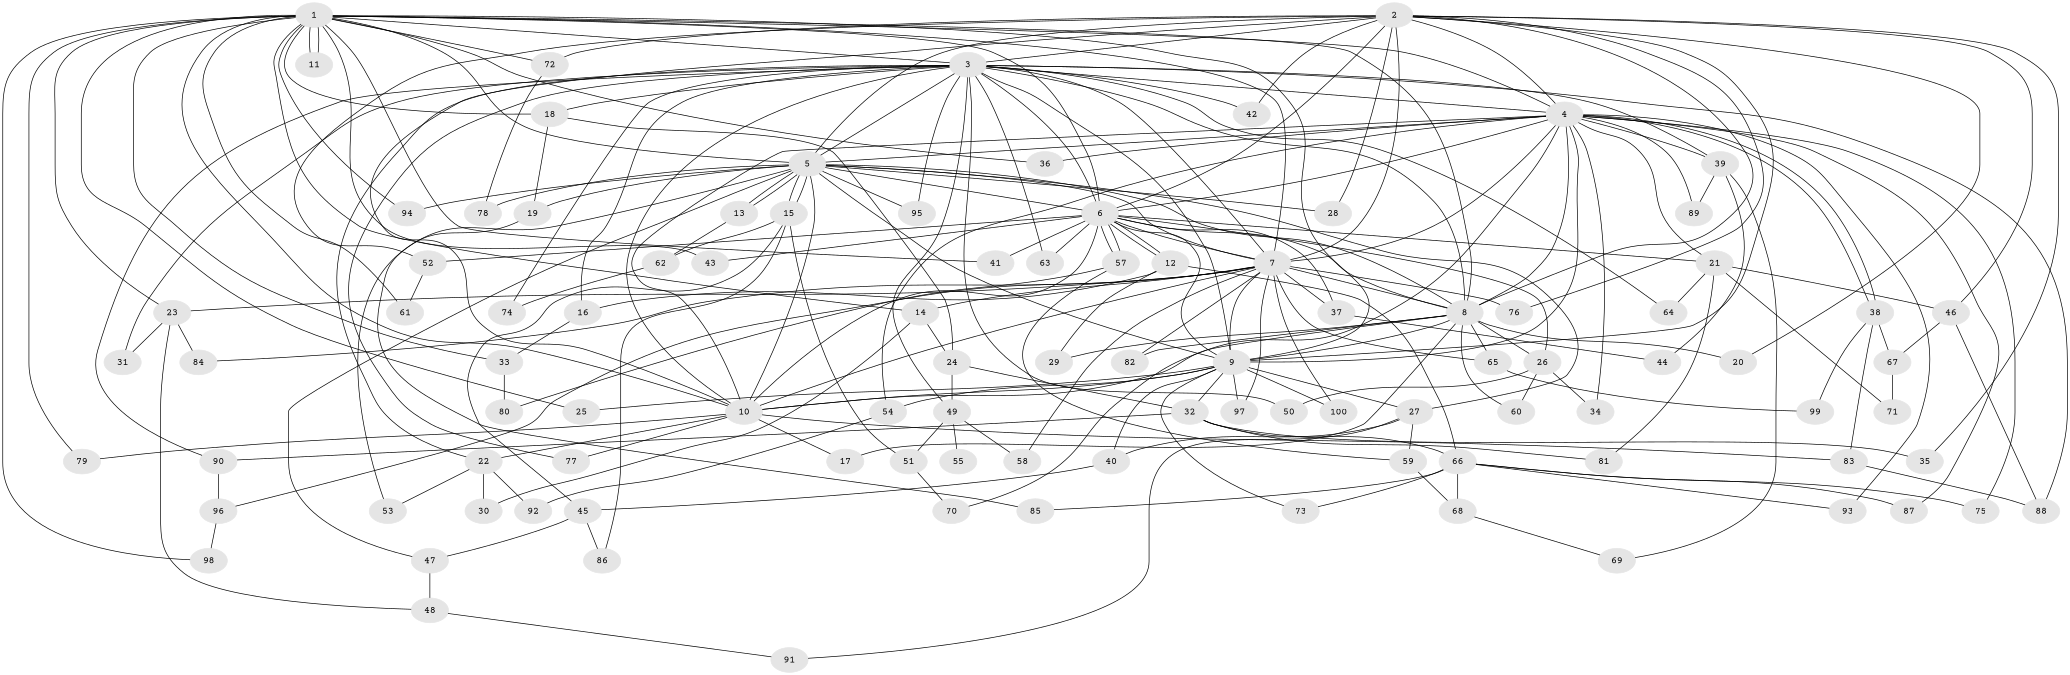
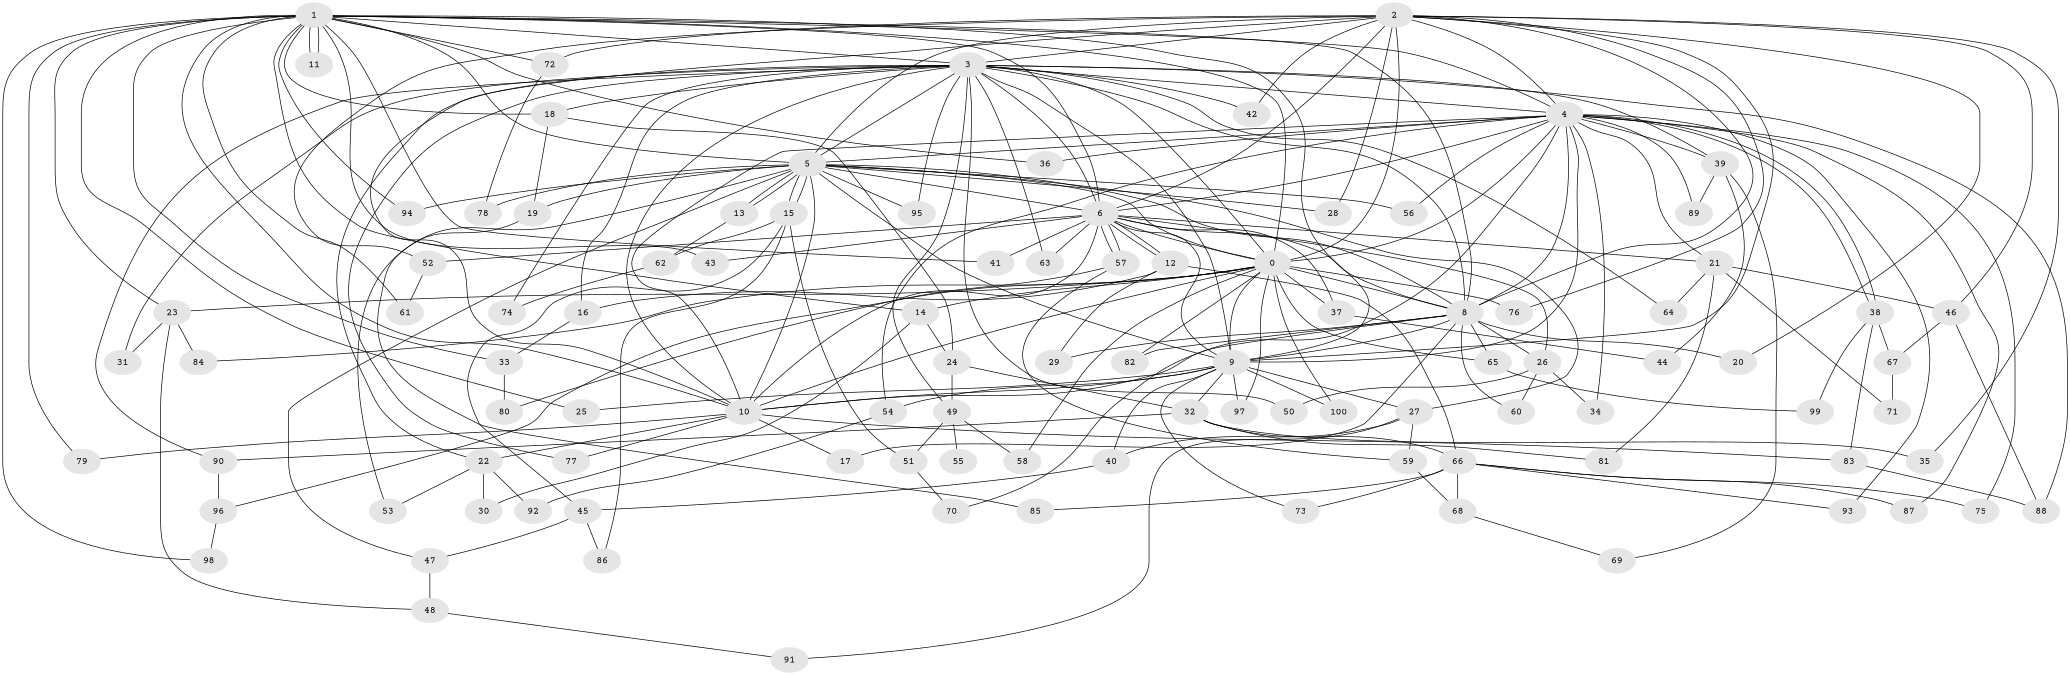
  graph {
    fontname="Courier Prime"
    node [color=gray90 fontname="Courier Prime" style=filled]
    edge [fontname="Courier Prime"]
    1
    3
    4
    5
    6
-   7
+   7 [label=0]
    8
    9
    10
    11
    14
    18
    23
    25
    33
    36
    41
    43
    61
    72
    79
    94
    98
    2
    20
    28
    35
    42
    46
    52
    76
    16
    22
    31
    39
    49
    50
    63
    64
    74
    77
    90
    95
    88
    21
    34
    38
    54
+   56
    70
    75
    87
    89
    93
    13
    15
    19
    27
    47
    53
    78
    12
    26
    37
    57
    58
    65
    82
    84
    96
    97
    100
    17
    29
    60
    32
    40
    73
    83
    24
    30
    48
    80
    67
    92
    44
    69
    55
    51
    71
    81
    99
    62
    45
    86
    85
    59
    91
    66
    68
    1 -- 3
    1 -- 4
    1 -- 5
    1 -- 6
    1 -- 7
    1 -- 8
    1 -- 9
    1 -- 10
    1 -- 11
    1 -- 11
    1 -- 14
    1 -- 18
    1 -- 23
    1 -- 25
    1 -- 33
    1 -- 36
    1 -- 41
    1 -- 43
    1 -- 61
    1 -- 72
    1 -- 79
    1 -- 94
    1 -- 98
    3 -- 4
    3 -- 5
    3 -- 6
    3 -- 7
    3 -- 8
    3 -- 9
    3 -- 10
    3 -- 18
    3 -- 42
    3 -- 16
    3 -- 22
    3 -- 31
    3 -- 39
    3 -- 49
    3 -- 50
    3 -- 63
    3 -- 64
    3 -- 74
    3 -- 77
    3 -- 90
    3 -- 95
    3 -- 88
    4 -- 5
    4 -- 6
    4 -- 7
    4 -- 8
    4 -- 9
    4 -- 10
    4 -- 36
    4 -- 39
    4 -- 21
    4 -- 34
    4 -- 38
    4 -- 38
    4 -- 54
+   4 -- 56
    4 -- 70
    4 -- 75
    4 -- 87
    4 -- 89
    4 -- 93
    5 -- 6
    5 -- 7
    5 -- 8
    5 -- 9
    5 -- 10
    5 -- 94
    5 -- 28
    5 -- 95
+   5 -- 56
    5 -- 13
    5 -- 13
    5 -- 15
    5 -- 15
    5 -- 19
    5 -- 27
    5 -- 47
    5 -- 53
    5 -- 78
    6 -- 7
    6 -- 8
    6 -- 9
    6 -- 10
    6 -- 41
    6 -- 43
    6 -- 52
    6 -- 63
    6 -- 21
    6 -- 12
    6 -- 12
    6 -- 26
    6 -- 37
    6 -- 57
    6 -- 57
    7 -- 8
    7 -- 9
    7 -- 10
    7 -- 14
    7 -- 23
    7 -- 76
    7 -- 37
    7 -- 58
    7 -- 65
    7 -- 82
    7 -- 84
    7 -- 96
    7 -- 97
    7 -- 100
    8 -- 9
    8 -- 10
    8 -- 20
    8 -- 26
    8 -- 65
    8 -- 82
    8 -- 17
    8 -- 29
    8 -- 60
    9 -- 10
    9 -- 25
    9 -- 54
    9 -- 27
    9 -- 97
    9 -- 100
    9 -- 32
    9 -- 40
    9 -- 73
    10 -- 79
    10 -- 22
    10 -- 77
    10 -- 17
    10 -- 83
    14 -- 24
    14 -- 30
    18 -- 19
    18 -- 24
    23 -- 31
    23 -- 84
    23 -- 48
    33 -- 80
    72 -- 78
    2 -- 3
    2 -- 4
    2 -- 5
    2 -- 6
    2 -- 7
    2 -- 8
    2 -- 9
    2 -- 10
    2 -- 72
    2 -- 20
    2 -- 28
    2 -- 35
    2 -- 42
    2 -- 46
    2 -- 52
    2 -- 76
    46 -- 88
    46 -- 67
    52 -- 61
    16 -- 33
    22 -- 53
    22 -- 30
    22 -- 92
    39 -- 89
    39 -- 44
    39 -- 69
    49 -- 58
    49 -- 55
    49 -- 51
    90 -- 96
    21 -- 46
    21 -- 64
    21 -- 71
    21 -- 81
    38 -- 83
    38 -- 67
    38 -- 99
    54 -- 92
    13 -- 62
    15 -- 51
    15 -- 62
    15 -- 45
    15 -- 86
    19 -- 85
    27 -- 40
    27 -- 59
    27 -- 91
    47 -- 48
    12 -- 16
    12 -- 29
    12 -- 66
    26 -- 50
    26 -- 34
    26 -- 60
    37 -- 44
    57 -- 80
    57 -- 59
    65 -- 99
    96 -- 98
    32 -- 35
    32 -- 90
    32 -- 81
    32 -- 66
    40 -- 45
    83 -- 88
    24 -- 49
    24 -- 32
    48 -- 91
    67 -- 71
    51 -- 70
    62 -- 74
    45 -- 47
    45 -- 86
    59 -- 68
    66 -- 75
    66 -- 87
    66 -- 93
    66 -- 73
    66 -- 85
    66 -- 68
    68 -- 69
  }
